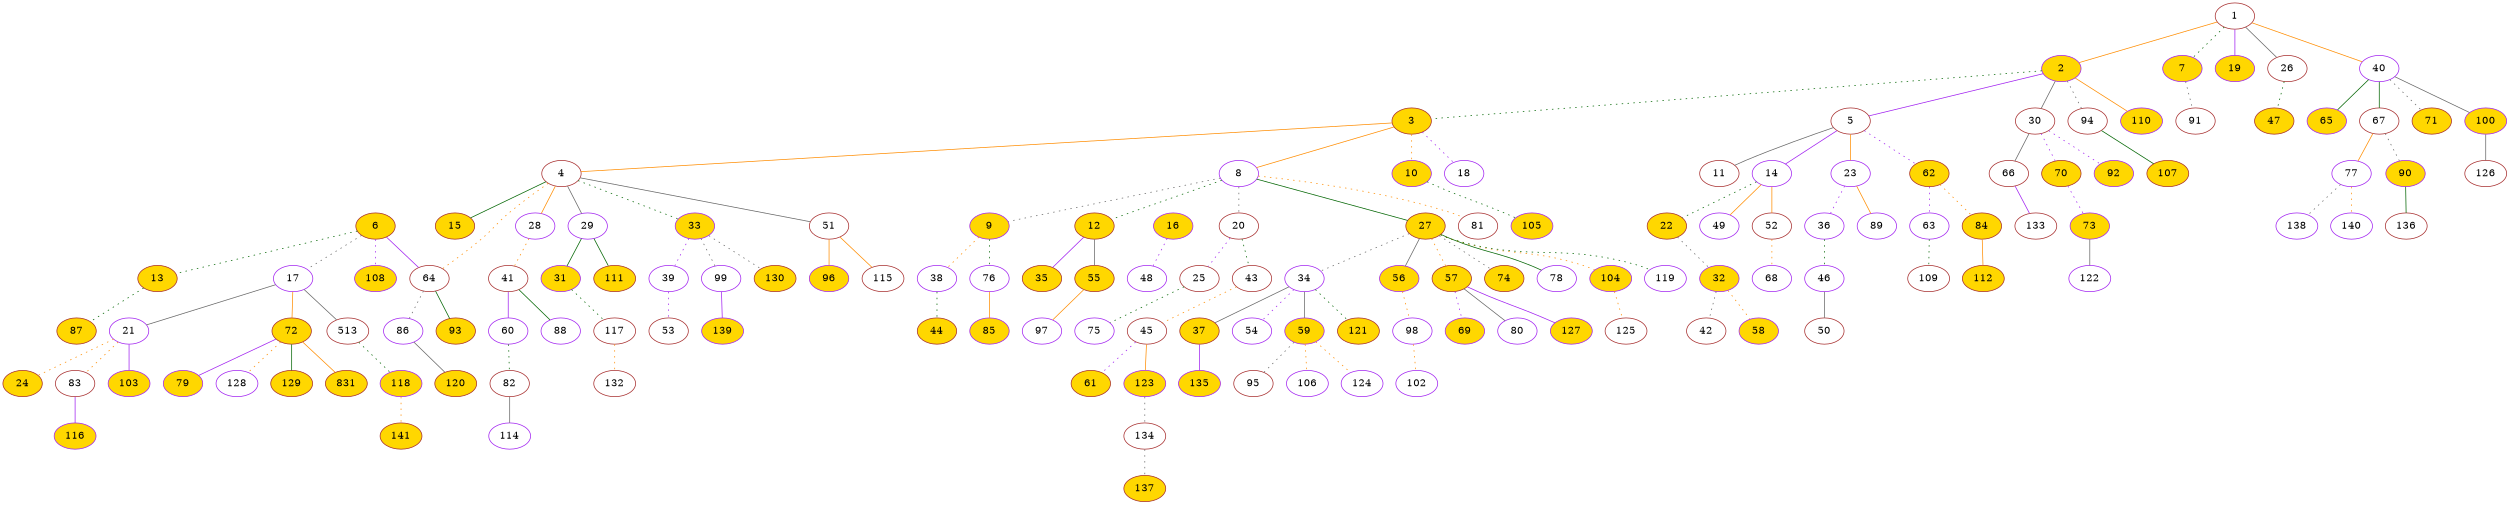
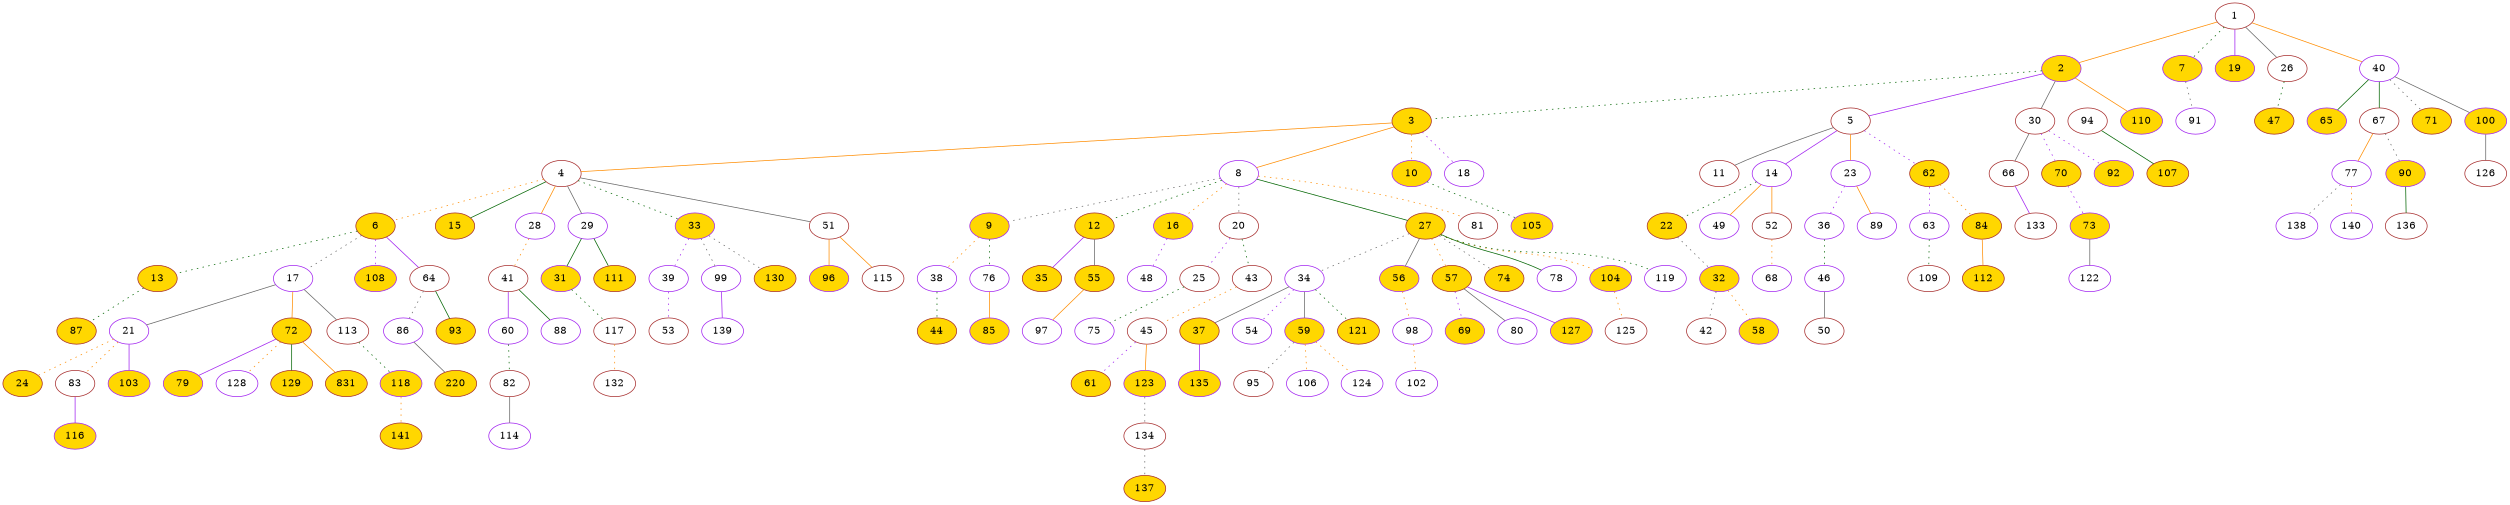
  graph {
    fontname="DejaVu Serif"
    node [color=purple fillcolor=white fontname="DejaVu Serif" style=filled]
    edge [color=darkorange fontname="DejaVu Serif" style=dotted]
    1 [color=brown]
    2 [fillcolor=gold]
    7 [fillcolor=gold]
    19 [fillcolor=gold]
    26 [color=brown]
    40
    3 [color=brown fillcolor=gold]
    5 [color=brown]
    30 [color=brown]
    94 [color=brown]
    110 [fillcolor=gold]
-   91 [color=brown]
+   91
    47 [color=brown fillcolor=gold]
    65 [fillcolor=gold]
    67 [color=brown]
    71 [color=brown fillcolor=gold]
    100 [fillcolor=gold]
    4 [color=brown]
    8
    10 [fillcolor=gold]
    18
    11 [color=brown]
    14
    23
    62 [color=brown fillcolor=gold]
    66 [color=brown]
    70 [color=brown fillcolor=gold]
    92 [fillcolor=gold]
    107 [color=brown fillcolor=gold]
    6 [color=brown fillcolor=gold]
    15 [color=brown fillcolor=gold]
    28
    29
    33 [fillcolor=gold]
    51 [color=brown]
    9 [fillcolor=gold]
    12 [color=brown fillcolor=gold]
    16 [fillcolor=gold]
    20 [color=brown]
    27 [color=brown fillcolor=gold]
    81 [color=brown]
    105 [fillcolor=gold]
    13 [color=brown fillcolor=gold]
    17
    64 [color=brown]
    108 [fillcolor=gold]
    41 [color=brown]
    31 [fillcolor=gold]
    111 [color=brown fillcolor=gold]
    39
    99
    130 [color=brown fillcolor=gold]
    96 [fillcolor=gold]
    115 [color=brown]
    22 [color=brown fillcolor=gold]
    49
    52 [color=brown]
    36
    89
    63
    84 [color=brown fillcolor=gold]
    87 [color=brown fillcolor=gold]
    21
    72 [color=brown fillcolor=gold]
-   113 [color=brown label=513]
+   113 [color=brown]
    86
    93 [color=brown fillcolor=gold]
    38
    76
    35 [color=brown fillcolor=gold]
    55 [color=brown fillcolor=gold]
    48
    25 [color=brown]
    43 [color=brown]
    34
    56 [fillcolor=gold]
    57 [color=brown fillcolor=gold]
    74 [color=brown fillcolor=gold]
    78
    104 [fillcolor=gold]
    119
    44 [color=brown fillcolor=gold]
    85 [fillcolor=gold]
    97
    32 [fillcolor=gold]
    68
    24 [color=brown fillcolor=gold]
    83 [color=brown]
    103 [fillcolor=gold]
    79 [fillcolor=gold]
    128
    129 [color=brown fillcolor=gold]
    n93 [color=brown fillcolor=gold label=831]
    118 [fillcolor=gold]
    75
    45 [color=brown]
    116 [fillcolor=gold]
    42 [color=brown]
    58 [fillcolor=gold]
    46
    37 [color=brown fillcolor=gold]
    54
    59 [fillcolor=gold]
    121 [color=brown fillcolor=gold]
    98
    69 [fillcolor=gold]
    80
    127 [fillcolor=gold]
    125 [color=brown]
    60
    88
    117 [color=brown]
    133 [color=brown]
    73 [fillcolor=gold]
    132 [color=brown]
    53 [color=brown]
-   139 [fillcolor=gold]
+   139
    135 [fillcolor=gold]
    95 [color=brown]
    106
    124
    50 [color=brown]
    77
    90 [fillcolor=gold]
    126 [color=brown]
    82 [color=brown]
    61 [color=brown fillcolor=gold]
    123 [fillcolor=gold]
    134 [color=brown]
    102
    114
    109 [color=brown]
    112 [color=brown fillcolor=gold]
-   120 [color=brown fillcolor=gold]
+   120 [color=brown fillcolor=gold label=220]
    138
    140
    136 [color=brown]
    122
    141 [color=brown fillcolor=gold]
    137 [color=brown fillcolor=gold]
    1 -- 2 [style=solid]
    1 -- 7 [color=darkgreen]
    1 -- 19 [color=purple style=solid]
    1 -- 26 [color=gray40 style=solid]
    1 -- 40 [style=solid]
    2 -- 3 [color=darkgreen]
    2 -- 5 [color=purple style=solid]
    2 -- 30 [color=gray40 style=solid]
-   2 -- 94 [color=gray40]
    2 -- 110 [style=solid]
    7 -- 91 [color=gray40]
    26 -- 47 [color=darkgreen]
    40 -- 65 [color=darkgreen style=solid]
    40 -- 67 [color=darkgreen style=solid]
    40 -- 71 [color=gray40]
    40 -- 100 [color=gray40 style=solid]
    3 -- 4 [style=solid]
    3 -- 8 [style=solid]
    3 -- 10
    3 -- 18 [color=purple]
    5 -- 11 [color=gray40 style=solid]
    5 -- 14 [color=purple style=solid]
    5 -- 23 [style=solid]
    5 -- 62 [color=purple]
    30 -- 66 [color=gray40 style=solid]
    30 -- 70 [color=purple]
    30 -- 92 [color=purple]
    94 -- 107 [color=darkgreen style=solid]
    67 -- 77 [style=solid]
    67 -- 90 [color=gray40]
    100 -- 126 [color=gray40 style=solid]
-   4 -- 64
+   4 -- 6
    4 -- 15 [color=darkgreen style=solid]
    4 -- 28 [style=solid]
    4 -- 29 [color=gray40 style=solid]
    4 -- 33 [color=darkgreen]
    4 -- 51 [color=gray40 style=solid]
    8 -- 9 [color=gray40]
    8 -- 12 [color=darkgreen]
+   8 -- 16
    8 -- 20 [color=gray40]
    8 -- 27 [color=darkgreen style=solid]
    8 -- 81
    10 -- 105 [color=darkgreen]
    14 -- 22 [color=darkgreen]
    14 -- 49 [style=solid]
    14 -- 52 [style=solid]
    23 -- 36 [color=purple]
    23 -- 89 [style=solid]
    62 -- 63 [color=purple]
    62 -- 84
    66 -- 133 [color=purple style=solid]
    70 -- 73 [color=purple]
    6 -- 13 [color=darkgreen]
    6 -- 17 [color=gray40]
    6 -- 64 [color=purple style=solid]
    6 -- 108 [color=purple]
    28 -- 41
    29 -- 31 [color=darkgreen style=solid]
    29 -- 111 [color=darkgreen style=solid]
    33 -- 39 [color=purple]
    33 -- 99 [color=gray40]
    33 -- 130 [color=gray40]
    51 -- 96 [style=solid]
    51 -- 115 [style=solid]
    9 -- 38
    9 -- 76 [color=darkgreen]
    12 -- 35 [color=purple style=solid]
    12 -- 55 [color=gray40 style=solid]
    16 -- 48 [color=purple]
    20 -- 25 [color=purple]
    20 -- 43 [color=darkgreen]
    27 -- 34 [color=gray40]
    27 -- 56 [color=gray40 style=solid]
    27 -- 57
    27 -- 74 [color=gray40]
    27 -- 78 [color=darkgreen style=solid]
    27 -- 104
    27 -- 119 [color=darkgreen]
    13 -- 87 [color=darkgreen]
    17 -- 21 [color=gray40 style=solid]
    17 -- 72 [style=solid]
    17 -- 113 [color=gray40 style=solid]
    64 -- 86 [color=gray40]
    64 -- 93 [color=darkgreen style=solid]
    41 -- 60 [color=purple style=solid]
    41 -- 88 [color=darkgreen style=solid]
    31 -- 117 [color=darkgreen]
    39 -- 53 [color=purple]
    99 -- 139 [color=purple style=solid]
    22 -- 32 [color=gray40]
    52 -- 68
    36 -- 46 [color=darkgreen]
    63 -- 109 [color=darkgreen]
    84 -- 112 [style=solid]
    21 -- 24
    21 -- 83
    21 -- 103 [color=purple style=solid]
    72 -- 79 [color=purple style=solid]
    72 -- 128
    72 -- 129 [color=darkgreen style=solid]
    72 -- n93 [style=solid]
    113 -- 118 [color=darkgreen]
    86 -- 120 [color=gray40 style=solid]
    38 -- 44 [color=darkgreen]
    76 -- 85 [style=solid]
    55 -- 97 [style=solid]
    25 -- 75 [color=darkgreen]
    43 -- 45
    34 -- 37 [color=gray40 style=solid]
    34 -- 54 [color=purple]
    34 -- 59 [color=gray40 style=solid]
    34 -- 121 [color=darkgreen]
    56 -- 98
    57 -- 69 [color=purple]
    57 -- 80 [color=gray40 style=solid]
    57 -- 127 [color=purple style=solid]
    104 -- 125
    32 -- 42 [color=gray40]
    32 -- 58
    83 -- 116 [color=purple style=solid]
    118 -- 141
    45 -- 61 [color=purple]
    45 -- 123 [style=solid]
    46 -- 50 [color=gray40 style=solid]
    37 -- 135 [color=purple style=solid]
    59 -- 95 [color=gray40]
    59 -- 106
    59 -- 124
    98 -- 102
    60 -- 82 [color=darkgreen]
    117 -- 132
    73 -- 122 [color=gray40 style=solid]
    77 -- 138 [color=gray40]
    77 -- 140
    90 -- 136 [color=darkgreen style=solid]
    82 -- 114 [color=gray40 style=solid]
    123 -- 134 [color=gray40]
    134 -- 137 [color=gray40]
  }
